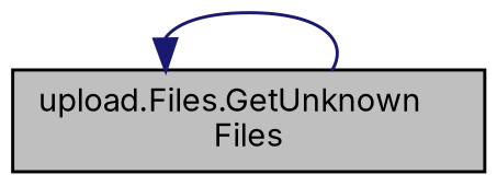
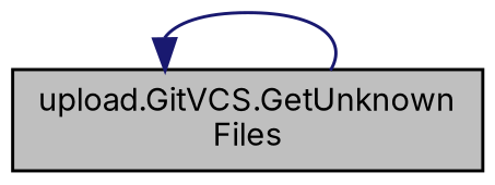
  digraph {
    rankdir=LR
    fontname=Inter
-   n1 [color=black fillcolor=grey75 fontcolor=black fontname=Inter fontsize=10 height=0.2 label="upload.Files.GetUnknown\lFiles" shape=record style=filled width=0.4]
+   n1 [color=black fillcolor=grey75 fontcolor=black fontname=Inter fontsize=10 height=0.2 label="upload.GitVCS.GetUnknown\lFiles" shape=record style=filled width=0.4]
    n1 -> n1 [color=midnightblue dir=back fontname=Inter fontsize=10 labelfontname=Helvetica labelfontsize=10 style=solid]
  }
